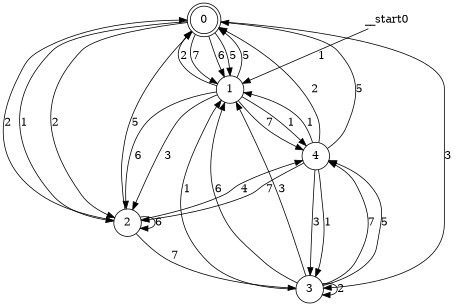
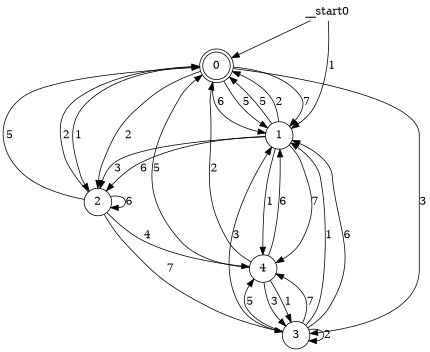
  digraph {
    node [shape=circle]
    n1 [label=0 shape=doublecircle]
    n2 [label=1]
    n3 [label=2]
    n4 [label=3]
    n5 [label=4]
    __start0 [height=0 shape=none width=0]
    n1 -> n2 [label=7]
    n1 -> n2 [label=6]
    n1 -> n2 [label=5]
    n1 -> n3 [label=1]
    n1 -> n3 [label=2]
    n1 -> n4 [label=3]
    n2 -> n1 [label=5]
    n2 -> n1 [label=2]
    n2 -> n3 [label=6]
    n2 -> n3 [label=3]
    n2 -> n5 [label=7]
    n2 -> n5 [label=1]
    n3 -> n1 [label=5]
    n3 -> n1 [label=2]
    n3 -> n3 [label=6]
    n3 -> n4 [label=7]
    n3 -> n5 [label=4]
    n4 -> n2 [label=1]
    n4 -> n2 [label=6]
    n4 -> n2 [label=3]
    n4 -> n4 [label=2]
    n4 -> n5 [label=7]
    n4 -> n5 [label=5]
    n5 -> n1 [label=5]
    n5 -> n1 [label=2]
-   n5 -> n2 [label=1]
-   n5 -> n3 [label=7]
+   n5 -> n2 [label=6]
    n5 -> n4 [label=1]
    n5 -> n4 [label=3]
+   __start0 -> n1
    __start0 -> n2 [label=1]
  }
